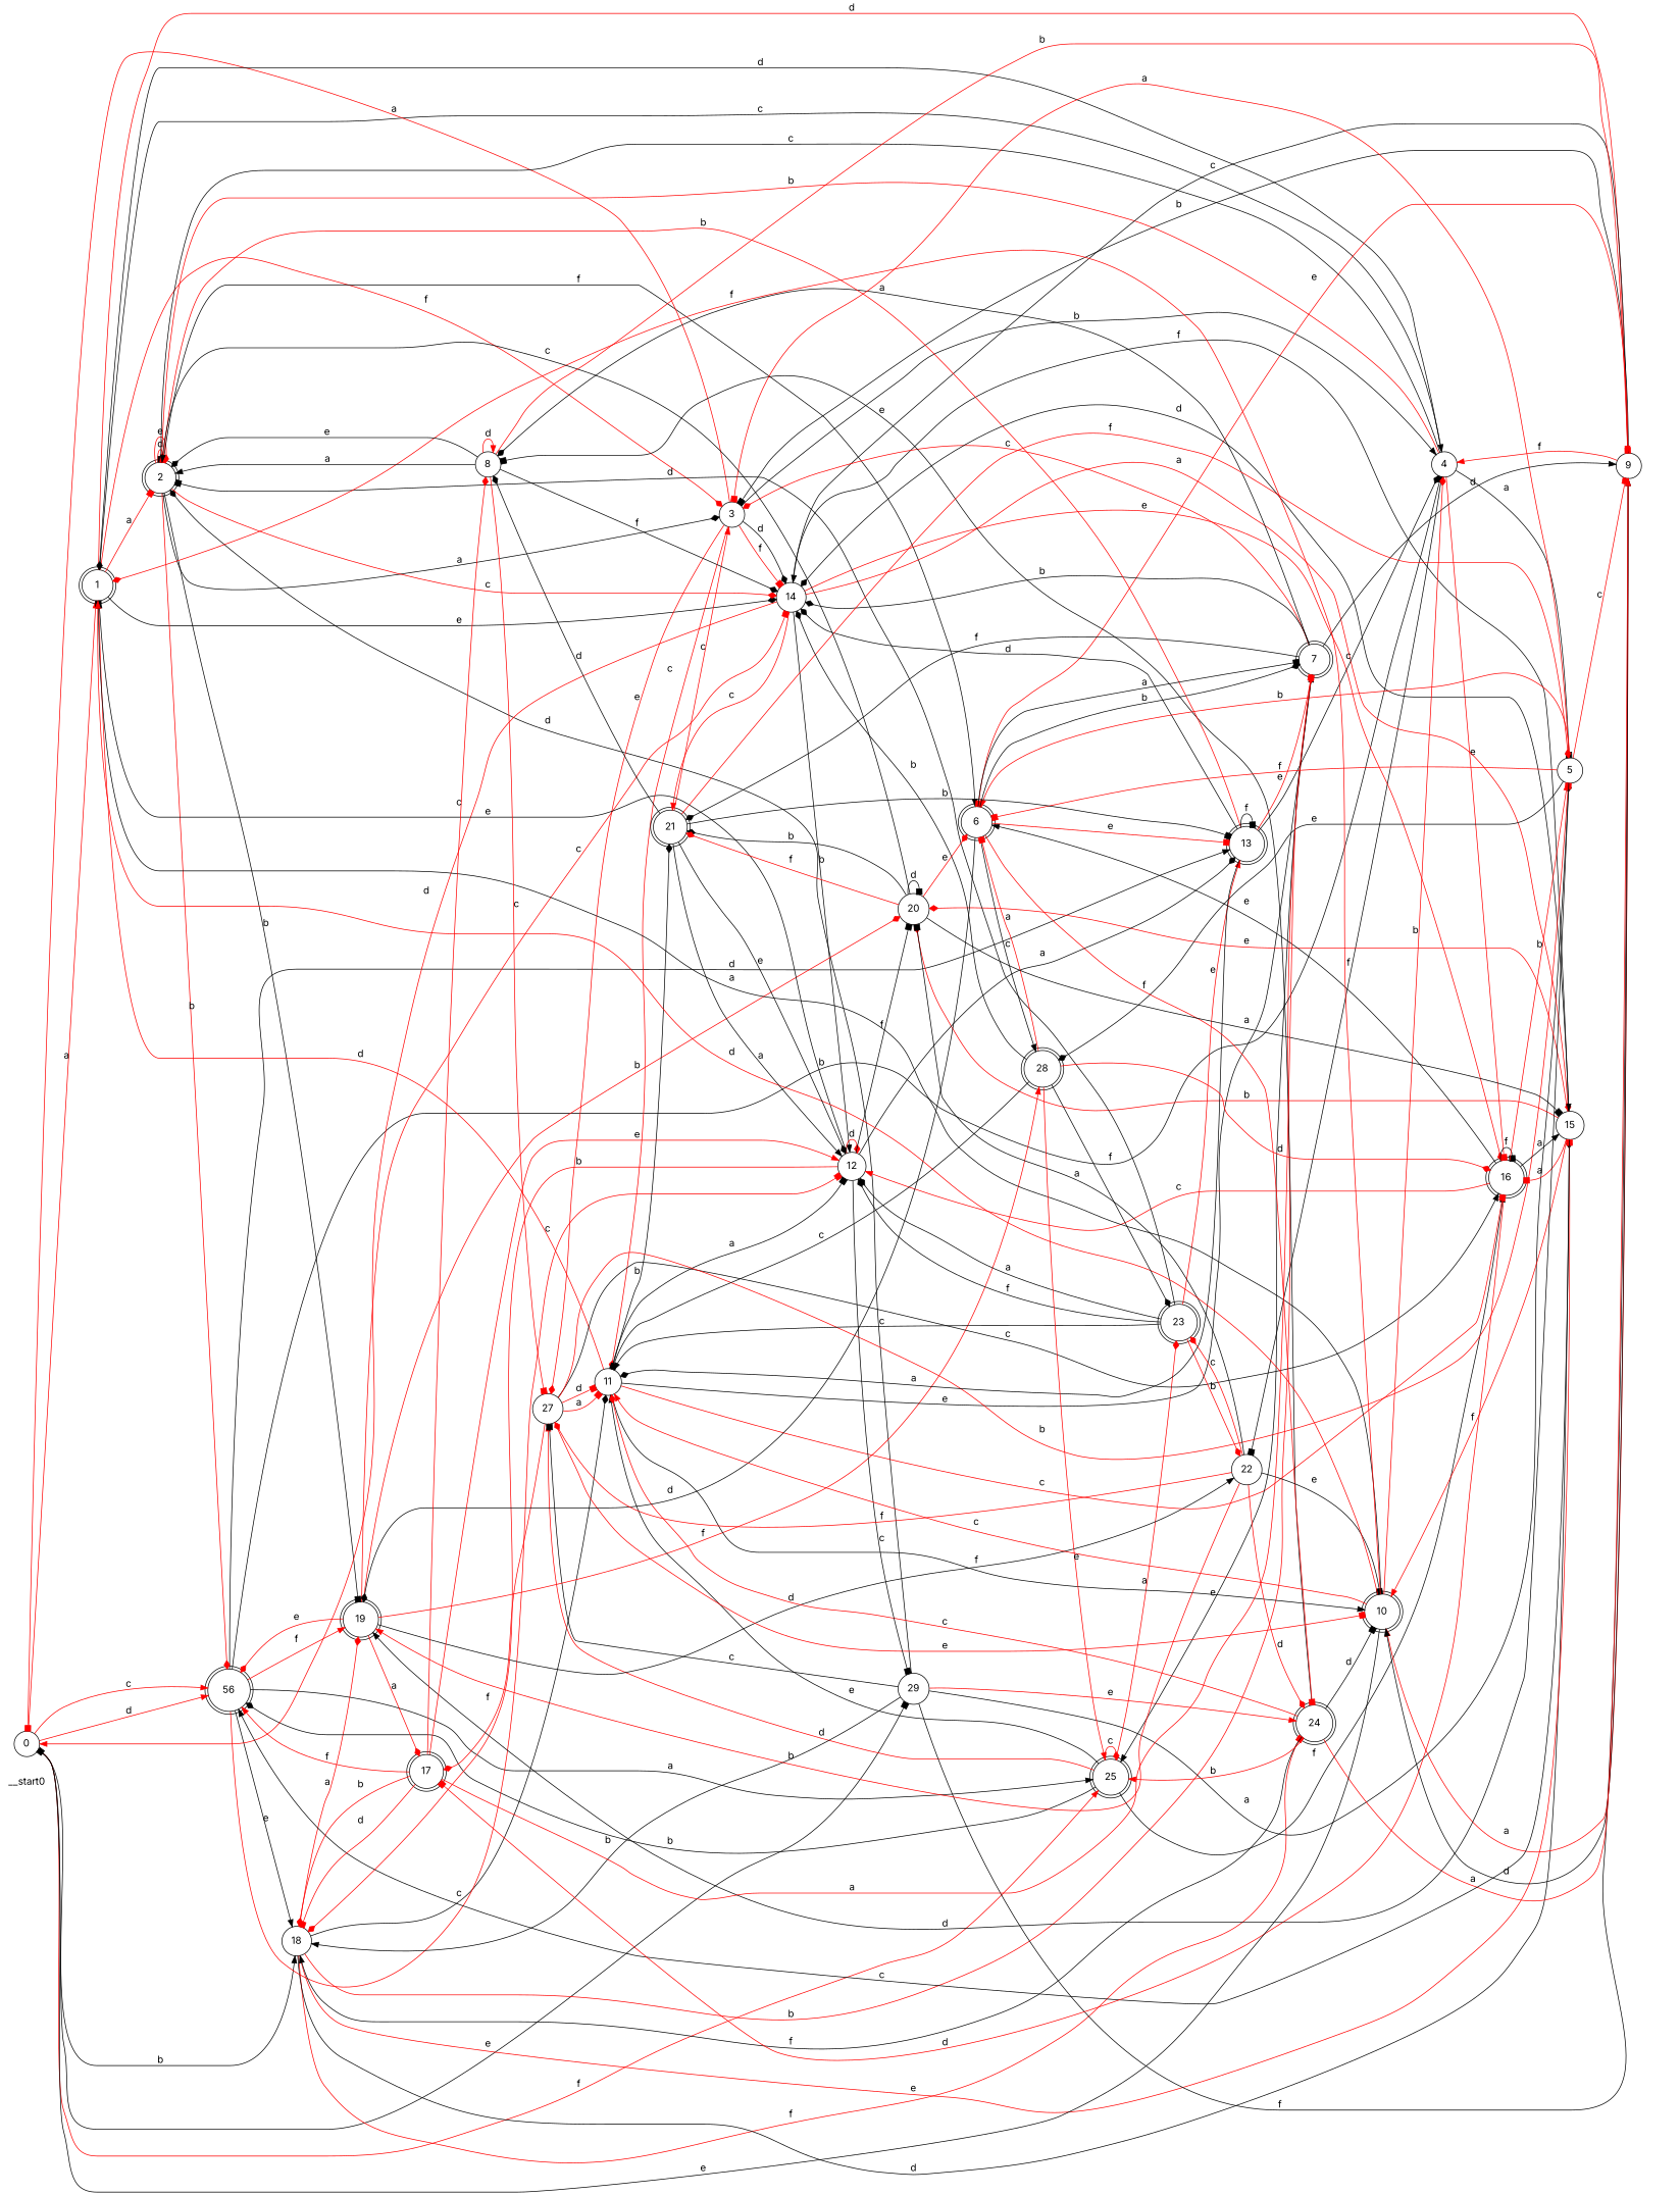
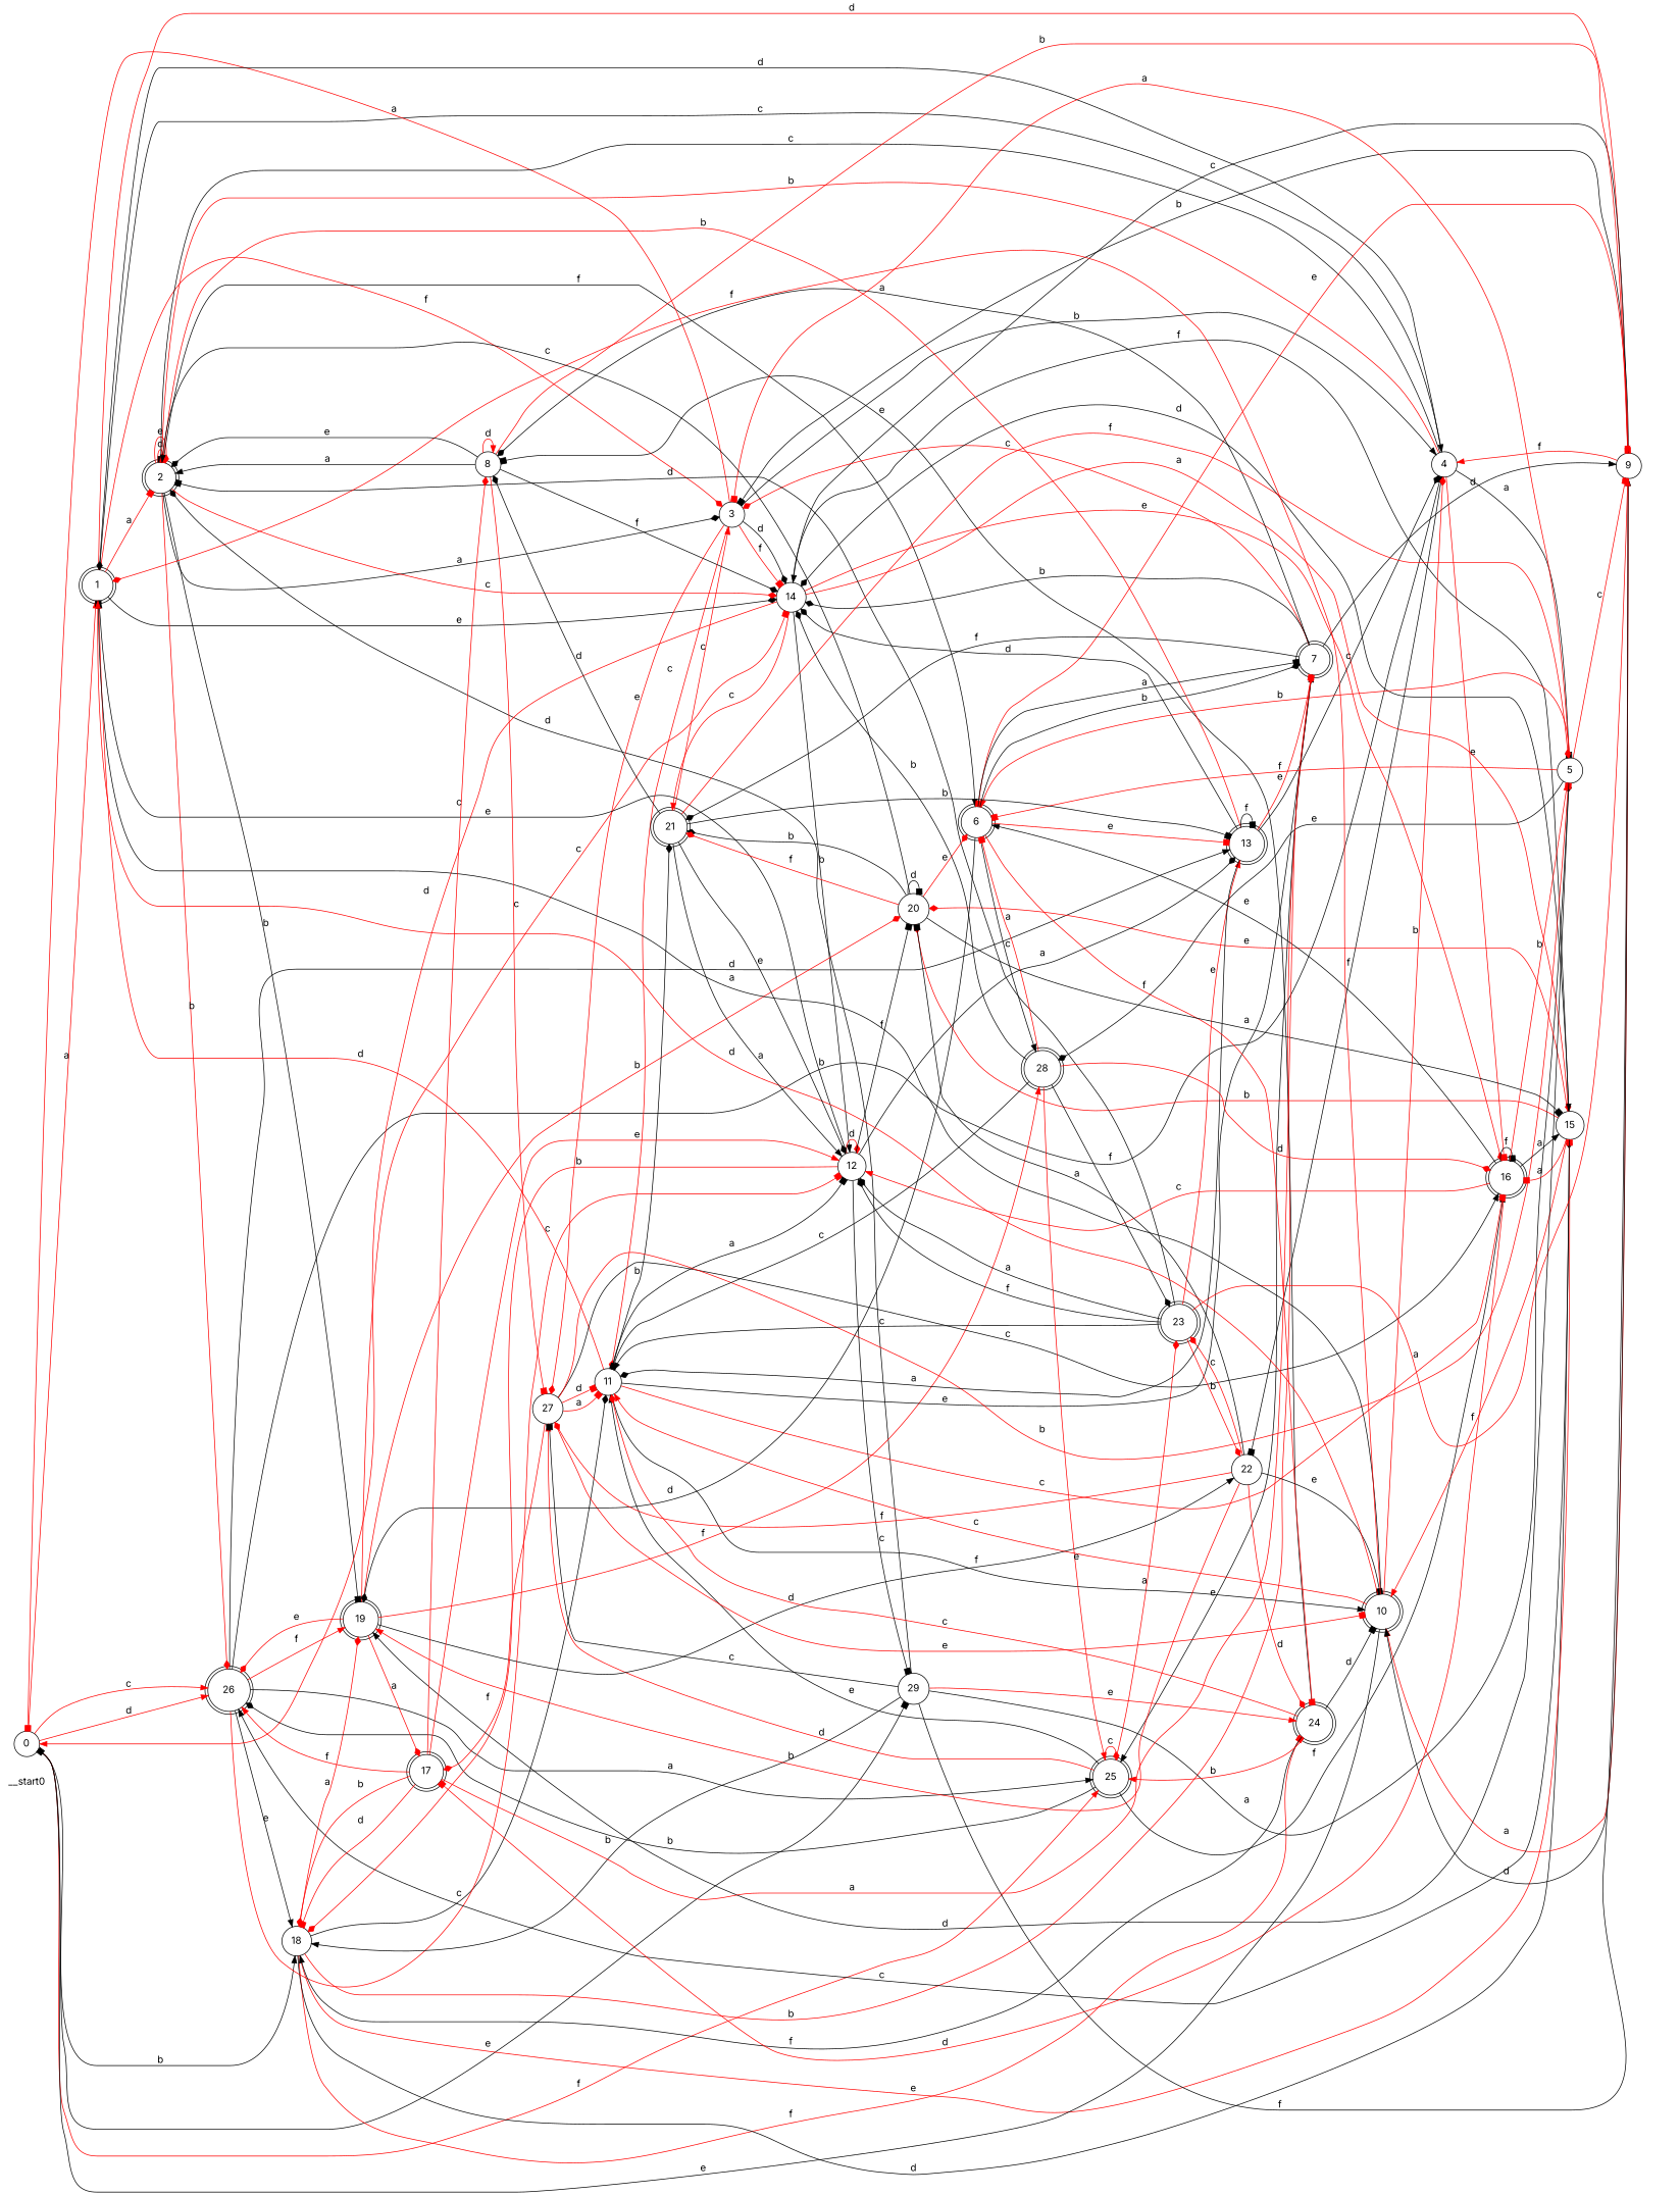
  digraph {
    fontname=Inter
    rankdir=LR
    node [fontname=Inter shape=circle color=black fillcolor=white style=filled]
    edge [arrowhead=diamond color=red fontname=Inter]
    __start0 [shape=none color="" fillcolor="" style=""]
    n2 [label=0]
    n3 [label=1 shape=doublecircle style="rounded,filled"]
    n4 [label=18]
    n5 [label=25 shape=doublecircle style="rounded,filled"]
-   n6 [label=56 shape=doublecircle style="rounded,filled"]
+   n6 [label=26 shape=doublecircle style="rounded,filled"]
    n7 [label=29]
    n8 [label=2 shape=doublecircle style="rounded,filled"]
    n9 [label=3]
    n10 [label=4]
    n11 [label=9]
    n12 [label=14]
    n13 [label=19 shape=doublecircle style="rounded,filled"]
    n14 [label=11]
    n15 [label=7 shape=doublecircle style="rounded,filled"]
    n16 [label=24 shape=doublecircle style="rounded,filled"]
    n17 [label=15]
    n18 [label=27]
    n19 [label=16 shape=doublecircle style="rounded,filled"]
    n20 [label=23 shape=doublecircle style="rounded,filled"]
    n21 [label=13 shape=doublecircle style="rounded,filled"]
    n22 [label=12]
    n23 [label=5]
    n24 [label=6 shape=doublecircle style="rounded,filled"]
    n25 [label=22]
    n26 [label=10 shape=doublecircle style="rounded,filled"]
    n27 [label=21 shape=doublecircle style="rounded,filled"]
    n28 [label=28 shape=doublecircle style="rounded,filled"]
    n29 [label=20]
    n30 [label=17 shape=doublecircle style="rounded,filled"]
    n31 [label=8]
    n2 -> n3 [arrowhead=normal label=a]
    n2 -> n4 [arrowhead=normal color=black label=b]
    n2 -> n5 [arrowhead=normal label=f]
    n2 -> n6 [arrowhead=normal label=c]
    n2 -> n6 [arrowhead=normal label=d]
    n2 -> n7 [arrowhead=box color=black label=e]
    n3 -> n8 [arrowhead=box label=a]
    n3 -> n9 [label=f]
    n3 -> n10 [arrowhead=normal color=black label=c]
    n3 -> n11 [arrowhead=box label=d]
    n3 -> n12 [color=black label=e]
    n4 -> n13 [label=a]
    n4 -> n14 [color=black label=c]
    n4 -> n15 [label=b]
    n4 -> n16 [arrowhead=box label=f]
    n4 -> n17 [color=black label=d]
    n4 -> n17 [arrowhead=box label=e]
    n5 -> n5 [label=c]
    n5 -> n6 [color=black label=b]
    n5 -> n14 [arrowhead=normal color=black label=e]
    n5 -> n18 [arrowhead=normal label=d]
    n5 -> n19 [arrowhead=normal color=black label=f]
    n5 -> n20 [label=a]
    n6 -> n4 [arrowhead=normal color=black label=e]
    n6 -> n5 [arrowhead=normal color=black label=a]
    n6 -> n10 [arrowhead=box color=black label=b]
    n6 -> n13 [arrowhead=normal label=f]
    n6 -> n21 [arrowhead=normal color=black label=d]
    n6 -> n22 [arrowhead=box label=c]
    n7 -> n4 [arrowhead=normal color=black label=b]
    n7 -> n8 [color=black label=d]
    n7 -> n11 [arrowhead=normal color=black label=f]
    n7 -> n16 [arrowhead=normal label=e]
    n7 -> n18 [arrowhead=box color=black label=c]
    n7 -> n23 [color=black label=a]
    n8 -> n6 [label=b]
    n8 -> n8 [label=d]
    n8 -> n8 [label=e]
    n8 -> n9 [color=black label=a]
    n8 -> n12 [label=c]
    n8 -> n13 [arrowhead=box color=black label=b]
    n8 -> n24 [arrowhead=normal color=black label=f]
    n9 -> n2 [arrowhead=box label=a]
    n9 -> n10 [arrowhead=normal color=black label=b]
    n9 -> n12 [color=black label=d]
    n9 -> n12 [arrowhead=box label=f]
    n9 -> n14 [label=c]
    n9 -> n18 [label=e]
    n10 -> n3 [color=black label=d]
    n10 -> n8 [label=b]
    n10 -> n8 [arrowhead=box color=black label=c]
    n10 -> n19 [arrowhead=box label=e]
    n10 -> n23 [arrowhead=box color=black label=a]
    n10 -> n25 [arrowhead=box color=black label=f]
    n11 -> n9 [arrowhead=box color=black label=b]
    n11 -> n10 [arrowhead=normal label=f]
    n11 -> n12 [arrowhead=normal color=black label=c]
    n11 -> n24 [arrowhead=box label=e]
    n11 -> n26 [arrowhead=normal label=a]
    n11 -> n26 [arrowhead=normal color=black label=d]
    n12 -> n2 [arrowhead=normal label=d]
    n12 -> n17 [label=a]
    n12 -> n17 [arrowhead=normal color=black label=f]
    n12 -> n19 [label=e]
    n12 -> n22 [arrowhead=normal color=black label=b]
    n12 -> n27 [arrowhead=normal label=c]
    n13 -> n6 [label=e]
    n13 -> n12 [arrowhead=box label=c]
    n13 -> n25 [arrowhead=normal color=black label=d]
    n13 -> n28 [arrowhead=normal label=f]
    n13 -> n29 [label=b]
    n13 -> n30 [label=a]
    n14 -> n3 [arrowhead=normal label=d]
    n14 -> n15 [arrowhead=normal color=black label=e]
    n14 -> n19 [arrowhead=box label=c]
    n14 -> n22 [arrowhead=box color=black label=a]
    n14 -> n26 [arrowhead=normal color=black label=f]
    n14 -> n27 [color=black label=b]
    n15 -> n5 [arrowhead=normal color=black label=e]
    n15 -> n9 [label=c]
    n15 -> n11 [arrowhead=normal color=black label=d]
    n15 -> n12 [color=black label=b]
    n15 -> n27 [color=black label=f]
    n15 -> n31 [color=black label=a]
    n16 -> n4 [arrowhead=normal color=black label=f]
    n16 -> n5 [arrowhead=normal label=b]
-   n16 -> n11 [arrowhead=normal label=a]
+   n20 -> n11 [arrowhead=normal label=a]
    n16 -> n14 [label=c]
    n16 -> n26 [arrowhead=box color=black label=d]
    n16 -> n31 [arrowhead=box color=black label=e]
    n17 -> n6 [arrowhead=normal color=black label=c]
    n17 -> n12 [color=black label=d]
    n17 -> n19 [arrowhead=box label=a]
    n17 -> n26 [arrowhead=normal label=f]
    n17 -> n29 [label=b]
    n17 -> n29 [label=e]
    n18 -> n14 [arrowhead=box label=a]
    n18 -> n14 [arrowhead=box label=d]
    n18 -> n19 [arrowhead=normal color=black label=c]
    n18 -> n23 [arrowhead=box label=b]
    n18 -> n26 [arrowhead=box label=e]
    n18 -> n30 [label=f]
    n19 -> n17 [arrowhead=normal color=black label=a]
    n19 -> n19 [arrowhead=box color=black label=f]
    n19 -> n22 [arrowhead=normal label=c]
    n19 -> n23 [arrowhead=normal label=b]
    n19 -> n24 [arrowhead=normal color=black label=e]
    n19 -> n30 [arrowhead=box label=d]
    n20 -> n8 [arrowhead=box color=black label=d]
    n20 -> n14 [arrowhead=normal color=black label=c]
    n20 -> n21 [arrowhead=normal label=e]
    n20 -> n22 [color=black label=a]
    n20 -> n22 [color=black label=f]
    n20 -> n25 [label=b]
    n21 -> n8 [arrowhead=box label=b]
    n21 -> n10 [color=black label=c]
    n21 -> n12 [color=black label=d]
    n21 -> n14 [color=black label=a]
    n21 -> n15 [arrowhead=box label=e]
    n21 -> n21 [arrowhead=box color=black label=f]
    n22 -> n3 [arrowhead=normal color=black label=e]
    n22 -> n4 [label=b]
    n22 -> n7 [arrowhead=box color=black label=c]
    n22 -> n21 [color=black label=a]
    n22 -> n22 [label=d]
    n22 -> n29 [arrowhead=box color=black label=f]
    n23 -> n9 [arrowhead=box label=a]
    n23 -> n11 [arrowhead=box label=c]
    n23 -> n13 [arrowhead=normal color=black label=d]
    n23 -> n24 [arrowhead=normal label=b]
    n23 -> n24 [arrowhead=box label=f]
    n23 -> n28 [color=black label=e]
    n24 -> n13 [color=black label=d]
    n24 -> n15 [arrowhead=box color=black label=a]
    n24 -> n15 [color=black label=b]
    n24 -> n16 [arrowhead=box label=f]
    n24 -> n21 [arrowhead=box label=e]
    n24 -> n28 [arrowhead=normal color=black label=c]
    n25 -> n13 [arrowhead=normal label=b]
    n25 -> n16 [label=d]
    n25 -> n18 [label=f]
    n25 -> n20 [label=c]
    n25 -> n26 [arrowhead=box color=black label=e]
    n25 -> n29 [arrowhead=box color=black label=a]
    n26 -> n2 [arrowhead=box color=black label=e]
    n26 -> n3 [arrowhead=box color=black label=a]
    n26 -> n3 [arrowhead=normal label=d]
    n26 -> n3 [label=f]
    n26 -> n10 [label=b]
    n26 -> n14 [arrowhead=normal label=c]
    n27 -> n9 [arrowhead=normal label=c]
    n27 -> n21 [arrowhead=box color=black label=b]
    n27 -> n22 [arrowhead=normal color=black label=a]
    n27 -> n22 [color=black label=e]
    n27 -> n23 [label=f]
    n27 -> n31 [color=black label=d]
    n28 -> n5 [arrowhead=normal label=e]
    n28 -> n12 [color=black label=b]
    n28 -> n14 [arrowhead=box color=black label=c]
    n28 -> n19 [label=d]
    n28 -> n20 [color=black label=f]
    n28 -> n24 [arrowhead=box label=a]
    n29 -> n8 [arrowhead=normal color=black label=c]
    n29 -> n17 [arrowhead=box color=black label=a]
    n29 -> n24 [label=e]
    n29 -> n27 [color=black label=b]
    n29 -> n27 [label=f]
    n29 -> n29 [arrowhead=box color=black label=d]
    n30 -> n4 [label=b]
    n30 -> n4 [arrowhead=box label=d]
    n30 -> n6 [arrowhead=normal label=f]
    n30 -> n15 [label=a]
    n30 -> n22 [arrowhead=normal label=e]
    n30 -> n31 [label=c]
    n31 -> n8 [arrowhead=normal color=black label=a]
    n31 -> n8 [color=black label=e]
    n31 -> n11 [arrowhead=normal label=b]
    n31 -> n12 [color=black label=f]
    n31 -> n18 [arrowhead=box label=c]
    n31 -> n31 [arrowhead=normal label=d]
  }
